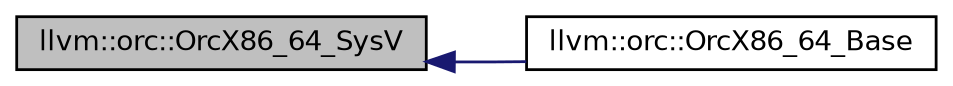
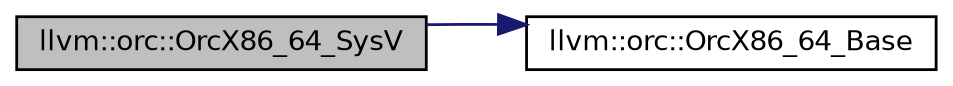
  digraph {
    rankdir=LR
    node [color=black fontname=Helvetica fontsize=10 shape=box]
    n1 [fillcolor=grey75 fontcolor=black height=0.2 label="llvm::orc::OrcX86_64_SysV" style=filled width=0.4]
    n2 [height=0.2 label="llvm::orc::OrcX86_64_Base" width=0.4]
-   n1 -> n2 [color=midnightblue dir=back fontname=Helvetica fontsize=10 labelfontname=Helvetica labelfontsize=10 style=solid]
+   n2 -> n1 [color=midnightblue dir=back fontname=Helvetica fontsize=10 labelfontname=Helvetica labelfontsize=10 style=solid]
  }
